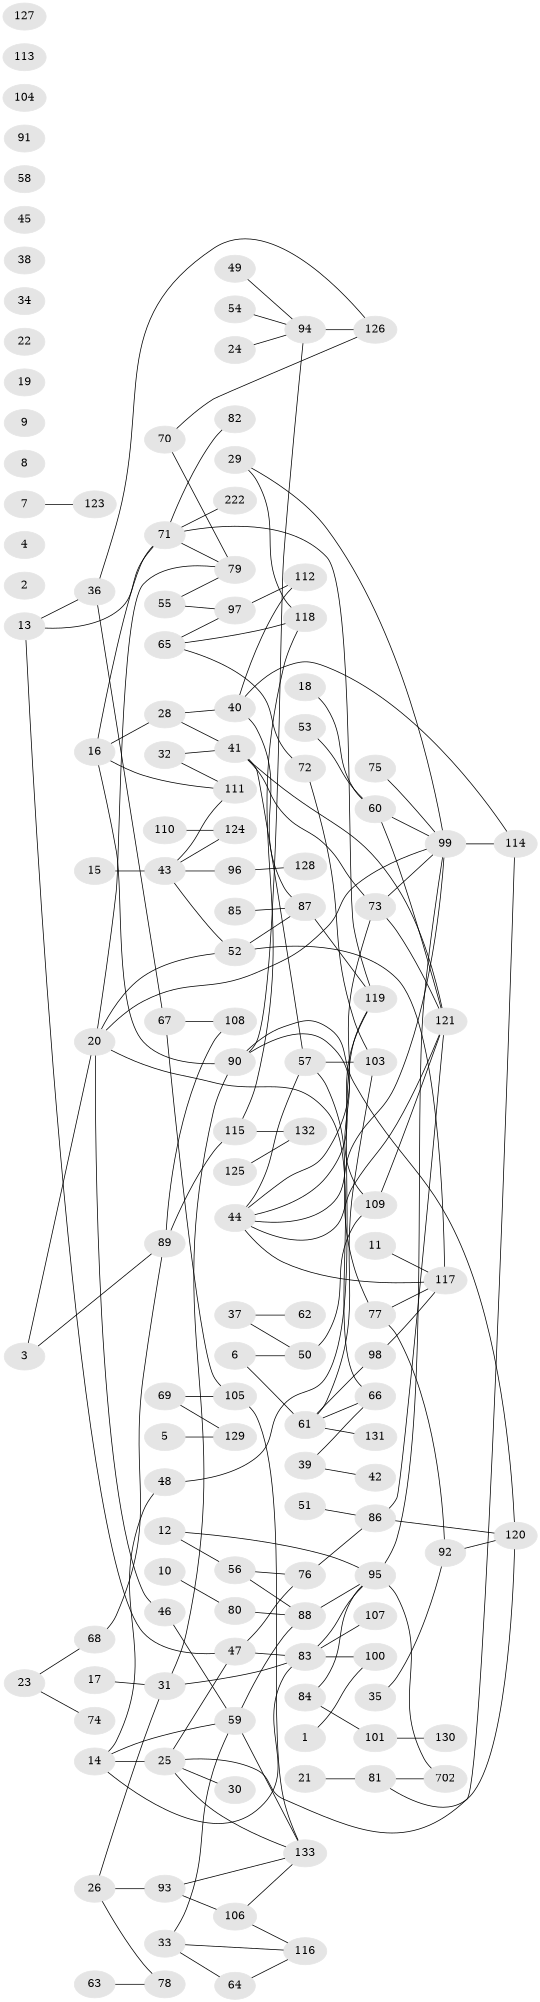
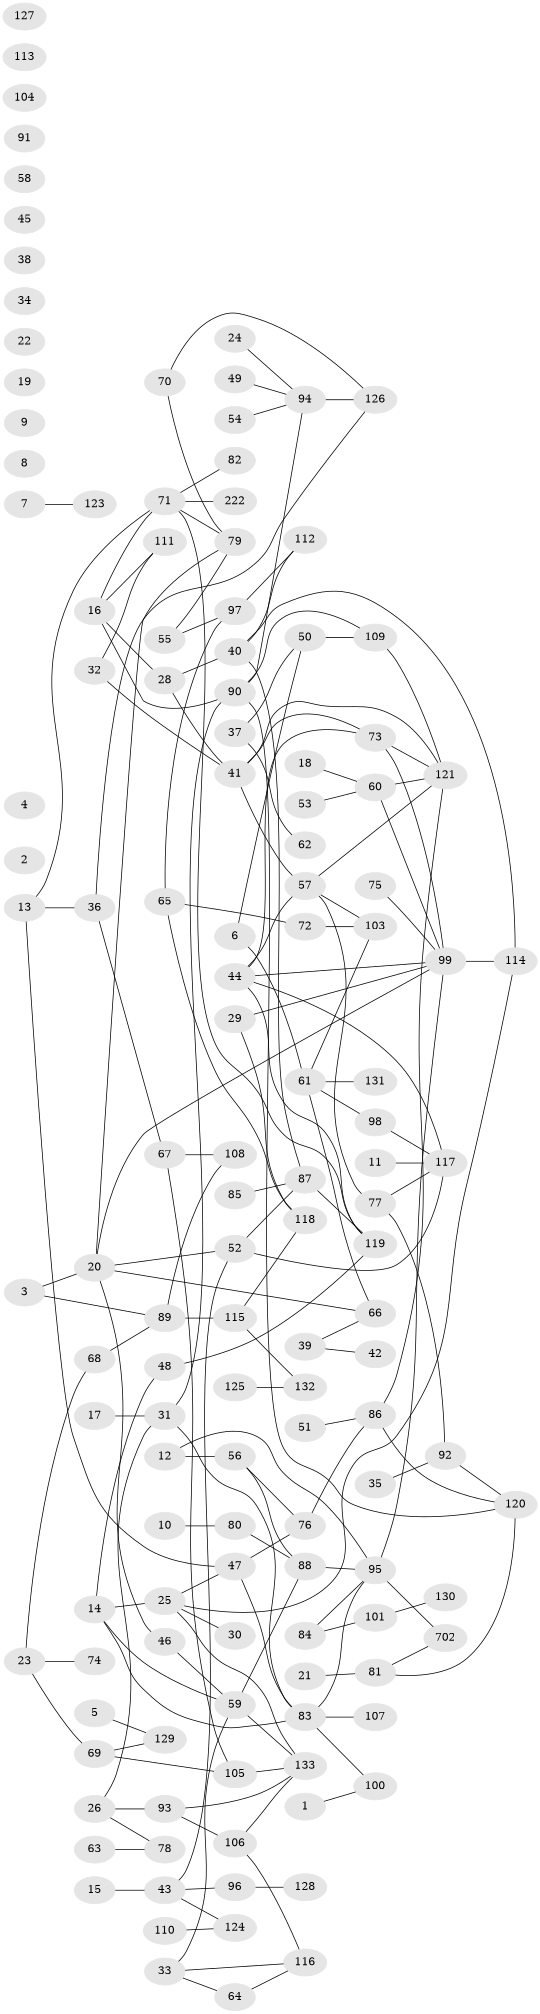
  graph {
    rankdir=LR
    node [color=gray90 style=filled]
    1
    100
    2
    3
    20
    89
    46
    52
    66
    79
    99
    108
    115
    4
    5
    129
    6
    50
    61
    109
    103
    98
    131
    7
    123
    8
    9
    10
    80
    88
    11
    117
    15
    43
    12
    56
    95
    76
    n39 [label=702]
    13
    36
    47
    71
    67
    126
    83
    119
    82
    n49 [label=222]
    14
    25
    48
    59
    30
    114
    133
    107
    111
    96
    124
    16
    28
    90
    40
    41
    94
    120
    17
    31
    18
    60
    121
    19
    87
    21
    81
    22
    23
    68
    69
    74
    105
    24
    26
    78
    93
    106
    112
    57
    73
    29
    118
    32
    33
    64
    116
    34
    35
    92
    37
    62
    38
    39
    42
    77
    128
    44
    45
    86
    49
    51
    53
    54
    55
    97
    58
    63
    65
    72
    70
    75
    84
    101
    130
    85
    132
    91
    104
    110
    113
    125
    127
    1 -- 100
    3 -- 20
    3 -- 89
    20 -- 46
    20 -- 52
    20 -- 66
    20 -- 79
    20 -- 99
    89 -- 108
    89 -- 115
    46 -- 59
    52 -- 117
    52 -- 87
    99 -- 114
    115 -- 118
    115 -- 132
    5 -- 129
    6 -- 50
    6 -- 61
    50 -- 109
    61 -- 66
    61 -- 103
    61 -- 98
    61 -- 131
    109 -- 121
    98 -- 117
    7 -- 123
    10 -- 80
    80 -- 88
    88 -- 95
    11 -- 117
    15 -- 43
    43 -- 52
-   43 -- 111
    43 -- 96
    43 -- 124
    12 -- 56
    12 -- 95
    56 -- 88
    56 -- 76
    95 -- 99
    95 -- n39
    76 -- 86
    13 -- 36
    13 -- 47
    13 -- 71
    36 -- 67
    36 -- 126
    47 -- 76
    47 -- 83
    71 -- 79
    71 -- 119
    71 -- 82
    71 -- n49
    67 -- 108
    67 -- 105
    83 -- 100
    83 -- 95
    83 -- 107
    14 -- 83
    14 -- 25
    14 -- 48
    14 -- 59
    25 -- 47
    25 -- 30
    25 -- 114
    25 -- 133
    48 -- 119
    59 -- 88
    59 -- 133
    96 -- 128
    16 -- 71
    16 -- 111
    16 -- 28
    16 -- 90
    28 -- 40
    28 -- 41
    90 -- 109
    90 -- 94
    90 -- 120
    40 -- 114
    40 -- 87
    40 -- 112
    41 -- 121
    41 -- 57
    41 -- 73
    94 -- 126
    17 -- 31
    31 -- 83
    31 -- 90
    18 -- 60
    60 -- 99
    60 -- 121
    87 -- 119
    21 -- 81
    81 -- n39
    81 -- 120
    23 -- 68
+   23 -- 69
    23 -- 74
    68 -- 89
    69 -- 129
    69 -- 105
    105 -- 133
    24 -- 94
    26 -- 31
    26 -- 78
    26 -- 93
    93 -- 133
    93 -- 106
    106 -- 133
    106 -- 116
    57 -- 103
    57 -- 77
    73 -- 99
    73 -- 121
    29 -- 99
    29 -- 118
    32 -- 111
    32 -- 41
    33 -- 59
    33 -- 64
    33 -- 116
    64 -- 116
    35 -- 92
    92 -- 120
    37 -- 50
    37 -- 62
    39 -- 66
    39 -- 42
    77 -- 117
    77 -- 92
    44 -- 99
    44 -- 117
    44 -- 119
-   44 -- 121
+   57 -- 121
    44 -- 57
    44 -- 73
    86 -- 120
    86 -- 121
    49 -- 94
    51 -- 86
    53 -- 60
    54 -- 94
    55 -- 79
    55 -- 97
    97 -- 112
    63 -- 78
    65 -- 118
    65 -- 97
    65 -- 72
    72 -- 103
    70 -- 79
    70 -- 126
    75 -- 99
    84 -- 95
    84 -- 101
    101 -- 130
    85 -- 87
    110 -- 124
    125 -- 132
  }
